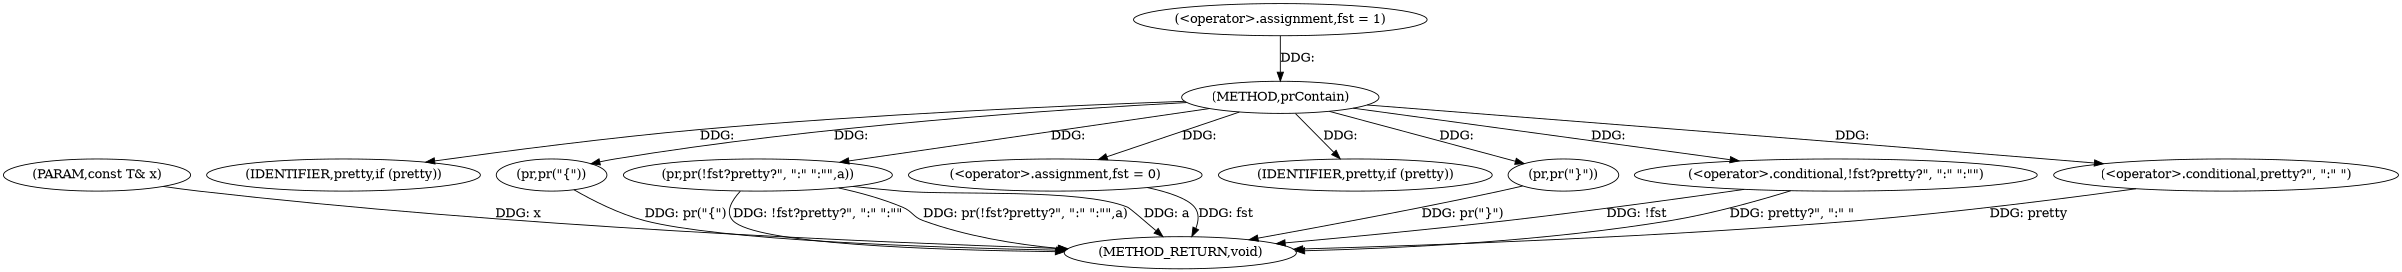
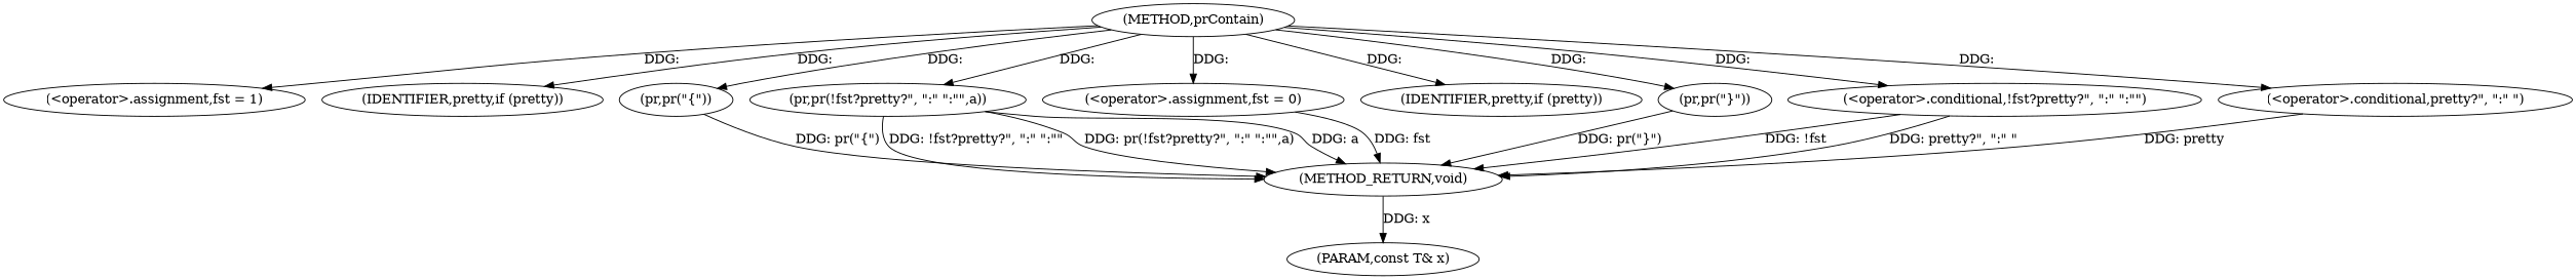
  digraph {
    n1 [label="(METHOD,prContain)"]
    n2 [label="(<operator>.assignment,fst = 1)"]
    n3 [label="(IDENTIFIER,pretty,if (pretty))"]
    n4 [label="(pr,pr(\"{\"))"]
    n5 [label="(pr,pr(!fst?pretty?\", \":\" \":\"\",a))"]
    n6 [label="(<operator>.assignment,fst = 0)"]
    n7 [label="(IDENTIFIER,pretty,if (pretty))"]
    n8 [label="(pr,pr(\"}\"))"]
    n9 [label="(<operator>.conditional,!fst?pretty?\", \":\" \":\"\")"]
    n10 [label="(<operator>.conditional,pretty?\", \":\" \")"]
    n11 [label="(PARAM,const T& x)"]
    n12 [label="(METHOD_RETURN,void)"]
-   n2 -> n1 [label="DDG: "]
+   n1 -> n2 [label="DDG: "]
    n1 -> n3 [label="DDG: "]
    n1 -> n4 [label="DDG: "]
    n1 -> n5 [label="DDG: "]
    n1 -> n6 [label="DDG: "]
    n1 -> n7 [label="DDG: "]
    n1 -> n8 [label="DDG: "]
    n1 -> n9 [label="DDG: "]
    n1 -> n10 [label="DDG: "]
    n4 -> n12 [label="DDG: pr(\"{\")"]
    n5 -> n12 [label="DDG: !fst?pretty?\", \":\" \":\"\""]
    n5 -> n12 [label="DDG: pr(!fst?pretty?\", \":\" \":\"\",a)"]
    n5 -> n12 [label="DDG: a"]
    n6 -> n12 [label="DDG: fst"]
    n8 -> n12 [label="DDG: pr(\"}\")"]
    n9 -> n12 [label="DDG: !fst"]
    n9 -> n12 [label="DDG: pretty?\", \":\" \""]
    n10 -> n12 [label="DDG: pretty"]
-   n11 -> n12 [label="DDG: x"]
+   n12 -> n11 [label="DDG: x"]
  }
